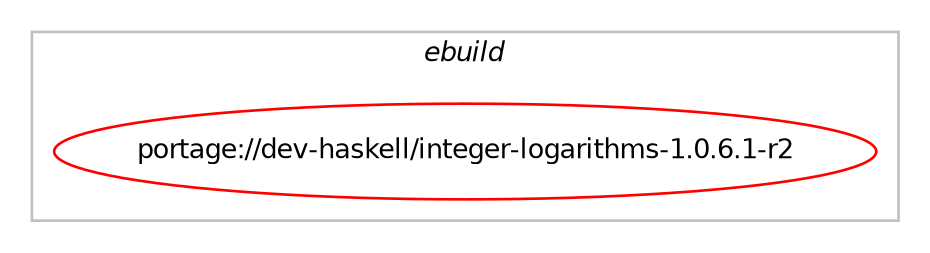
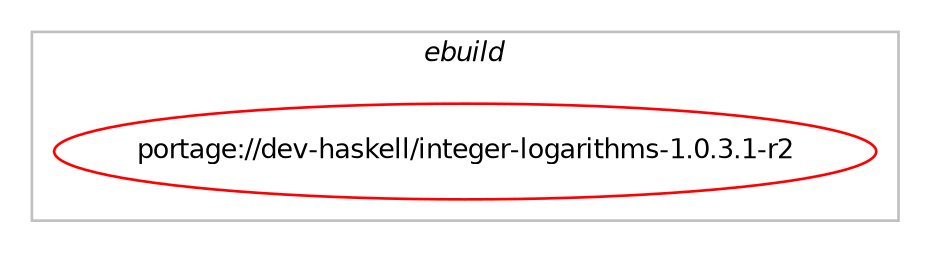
  digraph {
    compound=true
    concentrate=true
    fontname=Helvetica
    fontsize=10
    newrank=true
    rankdir=TB
    ranksep=1.5
-   n1 [color=red fontname=Helvetica fontsize=10 label="portage://dev-haskell/integer-logarithms-1.0.6.1-r2" width=4]
+   n1 [color=red fontname=Helvetica fontsize=10 label="portage://dev-haskell/integer-logarithms-1.0.3.1-r2" width=4]
    subgraph cluster_1 {
      color=gray
      label=<<i>ebuild</i>>
      n1
    }
    subgraph cluster_2 {
      color=gray
      label=<<i>dependencies</i>>
      subgraph cluster_3 {
        color=gray
        fillcolor="#eeeeee"
        label=<<i>compile</i>>
        style=filled
      }
      subgraph cluster_4 {
        color=gray
        fillcolor="#eeeeee"
        label=<<i>compile and run</i>>
        style=filled
      }
      subgraph cluster_5 {
        color=gray
        fillcolor="#eeeeee"
        label=<<i>run</i>>
        style=filled
      }
    }
    subgraph cluster_6 {
      color=gray
      label=<<i>candidates</i>>
      rank=same
    }
  }
